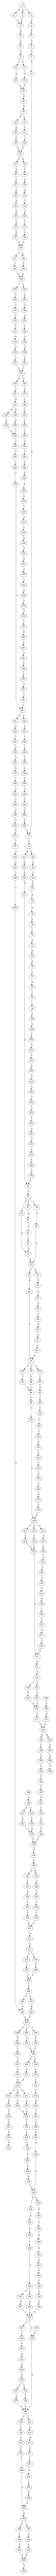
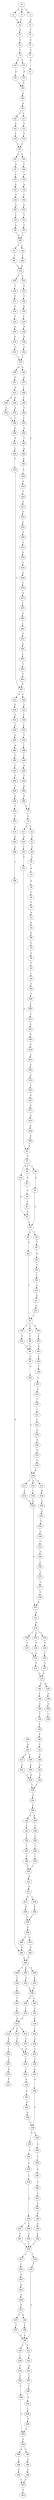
  strict digraph {
    fontname="Liberation Serif"
    node [fontname="Liberation Serif"]
    edge [fontname="Liberation Serif"]
    S0
    S1
    S2
    S3
    S4
    S5
    S6
    S7
    S8
    S9
    S10
    S11
    S12
    S13
    S14
    S15
    S16
    S17
    S18
    S19
    S20
    S21
    S22
    S23
    S24
    S25
    S26
    S27
    S28
    S29
    S30
    S31
    S32
    S33
    S34
    S35
    S36
    S37
    S38
    S39
    S40
    S41
    S42
    S43
    S44
    S45
    S46
    S47
    S48
    S49
    S50
    S51
    S52
    S53
    S54
    S55
    S56
    S57
    S58
    S59
    S60
    S61
    S62
    S63
    S64
    S65
    S66
    S67
    S68
    S69
    S70
    S71
    S72
    S73
    S74
    S75
    S76
    S77
    S78
    S79
    S80
    S81
    S82
    S83
    S84
    S85
    S86
    S87
    S88
    S89
    S90
    S91
    S92
    S93
    S94
    S95
    S96
    S97
    S98
    S99
    S100
    S101
    S102
    S103
    S104
    S105
    S106
    S107
    S108
    S109
    S110
    S111
    S112
    S113
    S114
    S115
    S116
    S117
    S118
    S119
    S120
    S121
    S122
    S123
    S124
    S125
    S126
    S127
    S128
    S129
    S130
    S131
    S132
    S133
    S134
    S135
    S136
    S137
    S138
    S139
    S140
    S141
    S142
    S143
    S144
    S145
    S146
    S147
    S148
    S149
    S150
+   S151
    S152
    S153
    S154
    S155
    S156
    S157
    S158
    S159
    S160
    S161
    S162
    S163
    S164
    S165
    S166
    S167
    S168
    S169
    S170
    S171
    S172
    S173
    S174
    S175
    S176
    S177
    S178
    S179
    S180
    S181
    S182
    S183
    S184
    S185
    S186
    S187
    S188
    S189
    S190
    S191
    S192
    S193
    S194
    S195
    S196
    S197
    S198
    S199
    S200
    S201
    S203
    S204
    S205
    S207
    S208
    S209
    S206
    S210
    S211
    S212
    S213
    S214
    S215
    S216
    S217
    S218
    S219
    S220
    S221
    S222
    S223
    S224
    S225
    S226
    S227
    S228
    S229
    S230
    S231
    S232
    S233
    S234
    S235
    S236
    S237
    S238
    S239
    S240
    S241
    S242
    S243
    S244
    S245
    S246
    S247
    S248
    S249
    S250
    S251
    S252
    S253
    S254
    S255
    S256
    S257
    S258
    S259
    S260
    S261
    S262
    S263
    S264
    S265
    S266
    S267
    S268
    S269
    S270
    S271
    S272
    S273
    S274
    S275
    S276
    S277
    S278
    S279
    S280
    S281
    S282
    S283
    S284
    S285
    S286
    S287
    S288
    S289
    S290
    S291
    S292
    S293
    S294
    S295
    S296
    S297
    S298
    S299
    S300
    S301
    S302
    S303
    S304
    S305
    S306
    S307
    S308
    S309
    S310
    S311
    S312
    S313
    S314
    S315
    S316
    S317
    S318
    S319
    S320
    S321
    S322
    S323
    S324
    S325
    S326
    S327
    S328
    S329
    S330
    S331
    S332
    S333
    S334
    S335
    S336
    S337
    S338
    S339
    S340
    S341
    S342
    S343
    S344
    S345
    S346
    S347
    S348
    S349
    S350
    S351
    S352
    S353
    S354
    S355
    S356
    S357
    S358
    S359
    S360
    S361
    S362
    S363
    S364
    S365
    S366
    S367
    S368
    S369
    S370
    S371
    S372
    S373
    S374
    S375
    S376
    S377
    S378
    S379
    S380
    S381
    S382
    S383
    S384
    S385
    S386
    S387
    S388
    S389
    S390
    S391
    S392
    S393
    S394
    S0 -> S1 [label=G]
    S0 -> S2 [label=G]
    S0 -> S3 [label=C]
    S1 -> S4 [label=C]
    S2 -> S4 [label=C]
    S3 -> S5 [label=G]
    S4 -> S6 [label=A]
    S5 -> S7 [label=T]
    S6 -> S8 [label=G]
    S7 -> S9 [label=G]
    S8 -> S10 [label=G]
    S9 -> S11 [label=G]
    S10 -> S12 [label=C]
    S10 -> S13 [label=T]
    S11 -> S14 [label=A]
    S12 -> S15 [label=A]
    S13 -> S16 [label=A]
    S14 -> S17 [label=G]
    S15 -> S18 [label=G]
    S16 -> S18 [label=G]
    S17 -> S19 [label=G]
    S18 -> S20 [label=A]
    S19 -> S21 [label=A]
    S19 -> S22 [label=T]
    S20 -> S23 [label=A]
    S21 -> S24 [label=A]
    S22 -> S25 [label=T]
    S23 -> S26 [label=G]
    S23 -> S27 [label=C]
    S24 -> S28 [label=C]
    S25 -> S29 [label=T]
    S26 -> S30 [label=G]
    S27 -> S31 [label=T]
    S28 -> S32 [label=G]
    S29 -> S33 [label=A]
    S30 -> S34 [label=T]
    S31 -> S35 [label=T]
    S32 -> S36 [label=A]
    S33 -> S37 [label=A]
    S34 -> S38 [label=C]
    S35 -> S38 [label=C]
    S36 -> S39 [label=A]
    S37 -> S40 [label=A]
    S38 -> S41 [label=A]
    S38 -> S42 [label=G]
    S39 -> S43 [label=T]
    S39 -> S44 [label=C]
    S39 -> S45 [label=T]
    S40 -> S46 [label=G]
    S41 -> S47 [label=A]
    S42 -> S48 [label=C]
    S43 -> S49 [label=A]
    S44 -> S50 [label=A]
    S45 -> S51 [label=A]
    S46 -> S52 [label=T]
    S47 -> S53 [label=C]
    S48 -> S54 [label=A]
    S49 -> S55 [label=G]
    S50 -> S55 [label=G]
    S51 -> S56 [label=G]
    S52 -> S57 [label=A]
    S53 -> S58 [label=G]
    S54 -> S59 [label=A]
    S55 -> S60 [label=G]
    S55 -> S61 [label=T]
    S56 -> S62 [label=T]
    S57 -> S63 [label=A]
    S58 -> S64 [label=A]
    S59 -> S65 [label=C]
    S60 -> S66 [label=A]
    S61 -> S67 [label=T]
    S62 -> S49 [label=A]
    S63 -> S68 [label=A]
    S64 -> S69 [label=A]
    S65 -> S70 [label=G]
    S66 -> S71 [label=C]
    S67 -> S72 [label=A]
    S68 -> S73 [label=G]
    S69 -> S74 [label=C]
    S70 -> S75 [label=T]
    S71 -> S76 [label=C]
    S71 -> S77 [label=T]
    S71 -> S78 [label=A]
    S72 -> S79 [label=T]
    S73 -> S80 [label=A]
    S74 -> S81 [label=G]
    S75 -> S82 [label=G]
    S76 -> S83 [label=T]
    S77 -> S84 [label=T]
    S78 -> S85 [label=T]
    S79 -> S86 [label=C]
    S80 -> S87 [label=T]
    S81 -> S88 [label=G]
    S82 -> S88 [label=G]
    S83 -> S89 [label=A]
    S84 -> S89 [label=A]
    S85 -> S90 [label=G]
    S86 -> S91 [label=A]
    S87 -> S92 [label=C]
    S88 -> S93 [label=T]
    S88 -> S94 [label=C]
    S89 -> S95 [label=G]
    S90 -> S96 [label=T]
    S91 -> S97 [label=A]
    S92 -> S98 [label=T]
    S93 -> S99 [label=C]
    S94 -> S100 [label=C]
    S95 -> S101 [label=A]
    S96 -> S102 [label=T]
    S97 -> S103 [label=A]
    S98 -> S104 [label=T]
    S99 -> S105 [label=G]
    S100 -> S105 [label=G]
    S101 -> S106 [label=A]
    S102 -> S107 [label=C]
    S103 -> S71 [label=C]
    S104 -> S108 [label=T]
    S105 -> S109 [label=T]
    S105 -> S110 [label=C]
    S106 -> S111 [label=C]
    S106 -> S112 [label=A]
    S106 -> S113 [label=G]
    S107 -> S114 [label=C]
    S108 -> S115 [label=G]
    S109 -> S116 [label=T]
    S110 -> S117 [label=A]
    S111 -> S118 [label=C]
    S112 -> S119 [label=C]
    S113 -> S120 [label=A]
    S114 -> S121 [label=T]
    S115 -> S122 [label=A]
    S116 -> S123 [label=T]
    S117 -> S124 [label=T]
    S118 -> S125 [label=G]
    S119 -> S125 [label=G]
    S120 -> S126 [label=G]
    S121 -> S127 [label=C]
    S122 -> S128 [label=A]
    S123 -> S129 [label=C]
    S124 -> S130 [label=A]
    S125 -> S131 [label=G]
    S126 -> S132 [label=A]
    S127 -> S133 [label=C]
    S128 -> S134 [label=G]
    S129 -> S135 [label=T]
    S130 -> S136 [label=C]
    S131 -> S137 [label=A]
    S132 -> S138 [label=T]
    S133 -> S139 [label=A]
    S134 -> S140 [label=G]
    S135 -> S141 [label=A]
    S136 -> S142 [label=A]
    S137 -> S143 [label=A]
    S138 -> S144 [label=A]
    S139 -> S145 [label=A]
    S140 -> S146 [label=G]
    S141 -> S147 [label=G]
    S142 -> S148 [label=A]
    S143 -> S149 [label=C]
    S143 -> S150 [label=G]
+   S143 -> S151 [label=T]
    S144 -> S152 [label=G]
    S145 -> S153 [label=A]
    S146 -> S154 [label=G]
    S147 -> S155 [label=T]
    S148 -> S156 [label=T]
    S149 -> S157 [label=T]
    S150 -> S158 [label=T]
+   S151 -> S159 [label=T]
    S152 -> S160 [label=A]
    S153 -> S161 [label=A]
    S154 -> S162 [label=T]
    S155 -> S163 [label=C]
    S156 -> S163 [label=C]
    S157 -> S164 [label=G]
    S158 -> S164 [label=G]
    S159 -> S165 [label=C]
    S160 -> S166 [label=C]
    S161 -> S106 [label=A]
    S162 -> S167 [label=A]
    S163 -> S168 [label=A]
    S163 -> S169 [label=G]
    S164 -> S170 [label=T]
    S165 -> S171 [label=T]
    S166 -> S172 [label=T]
    S167 -> S173 [label=G]
    S168 -> S174 [label=G]
    S169 -> S175 [label=A]
    S170 -> S176 [label=A]
    S171 -> S176 [label=A]
    S172 -> S177 [label=A]
    S173 -> S178 [label=G]
    S174 -> S179 [label=A]
    S175 -> S180 [label=C]
    S176 -> S181 [label=A]
    S176 -> S182 [label=G]
    S177 -> S183 [label=G]
    S178 -> S184 [label=A]
    S179 -> S185 [label=A]
    S179 -> S186 [label=G]
    S180 -> S187 [label=C]
    S181 -> S188 [label=A]
    S182 -> S189 [label=T]
    S183 -> S131 [label=G]
    S184 -> S190 [label=G]
    S185 -> S191 [label=A]
    S186 -> S192 [label=A]
    S187 -> S193 [label=T]
    S188 -> S194 [label=A]
    S189 -> S195 [label=G]
    S190 -> S36 [label=A]
    S191 -> S196 [label=C]
    S192 -> S196 [label=C]
    S193 -> S197 [label=C]
    S194 -> S198 [label=G]
    S195 -> S199 [label=C]
    S196 -> S200 [label=G]
    S197 -> S201 [label=A]
    S199 -> S203 [label=T]
    S200 -> S204 [label=A]
    S201 -> S205 [label=T]
    S203 -> S207 [label=T]
    S204 -> S208 [label=C]
    S205 -> S209 [label=A]
    S207 -> S211 [label=G]
    S208 -> S212 [label=T]
    S209 -> S213 [label=G]
    S206 -> S210 [label=A]
    S210 -> S214 [label=G]
    S210 -> S215 [label=A]
    S211 -> S216 [label=A]
    S212 -> S217 [label=A]
    S213 -> S218 [label=A]
    S214 -> S219 [label=C]
    S215 -> S220 [label=C]
    S216 -> S221 [label=A]
    S217 -> S222 [label=G]
    S217 -> S223 [label=A]
    S218 -> S224 [label=A]
    S219 -> S225 [label=A]
    S220 -> S225 [label=A]
    S221 -> S226 [label=A]
    S222 -> S227 [label=T]
    S223 -> S228 [label=G]
    S224 -> S229 [label=T]
    S225 -> S230 [label=T]
    S226 -> S230 [label=T]
    S227 -> S231 [label=C]
    S228 -> S232 [label=T]
    S229 -> S233 [label=A]
    S230 -> S234 [label=A]
    S231 -> S235 [label=C]
    S232 -> S236 [label=T]
    S233 -> S237 [label=G]
    S234 -> S238 [label=G]
    S235 -> S239 [label=T]
    S236 -> S240 [label=G]
    S237 -> S241 [label=G]
    S238 -> S242 [label=G]
    S238 -> S243 [label=A]
    S239 -> S244 [label=C]
    S240 -> S245 [label=A]
    S241 -> S246 [label=A]
    S242 -> S247 [label=C]
    S243 -> S248 [label=A]
    S244 -> S249 [label=C]
    S245 -> S250 [label=C]
    S246 -> S251 [label=G]
    S247 -> S252 [label=T]
    S248 -> S253 [label=G]
    S249 -> S254 [label=T]
    S250 -> S255 [label=T]
    S251 -> S256 [label=G]
    S252 -> S257 [label=C]
    S253 -> S258 [label=G]
    S254 -> S259 [label=T]
    S255 -> S260 [label=T]
    S256 -> S261 [label=T]
    S257 -> S262 [label=C]
    S258 -> S263 [label=C]
    S259 -> S264 [label=A]
    S260 -> S265 [label=T]
    S261 -> S266 [label=G]
    S262 -> S267 [label=C]
    S263 -> S267 [label=C]
    S264 -> S268 [label=A]
    S265 -> S269 [label=G]
    S266 -> S270 [label=C]
    S267 -> S271 [label=A]
    S268 -> S17 [label=G]
    S269 -> S272 [label=T]
    S270 -> S273 [label=A]
    S271 -> S274 [label=A]
    S272 -> S275 [label=T]
    S273 -> S276 [label=C]
    S274 -> S277 [label=G]
    S274 -> S278 [label=C]
    S275 -> S279 [label=A]
    S276 -> S280 [label=A]
    S277 -> S281 [label=T]
    S278 -> S282 [label=T]
    S279 -> S283 [label=G]
    S280 -> S284 [label=C]
    S281 -> S285 [label=T]
    S282 -> S285 [label=T]
    S283 -> S286 [label=C]
    S284 -> S287 [label=T]
    S285 -> S288 [label=G]
    S286 -> S289 [label=C]
    S287 -> S290 [label=G]
    S288 -> S291 [label=G]
    S288 -> S292 [label=C]
    S289 -> S293 [label=A]
    S290 -> S294 [label=C]
    S291 -> S295 [label=A]
    S292 -> S293 [label=A]
    S293 -> S296 [label=G]
    S294 -> S297 [label=T]
    S295 -> S296 [label=G]
    S296 -> S298 [label=C]
    S296 -> S299 [label=T]
    S296 -> S300 [label=G]
    S297 -> S301 [label=T]
    S298 -> S302 [label=T]
    S299 -> S303 [label=T]
    S300 -> S304 [label=T]
    S301 -> S217 [label=A]
    S302 -> S305 [label=C]
    S303 -> S306 [label=A]
    S304 -> S306 [label=A]
    S305 -> S307 [label=T]
    S306 -> S308 [label=G]
    S306 -> S309 [label=A]
    S307 -> S310 [label=C]
    S308 -> S311 [label=C]
    S309 -> S312 [label=C]
    S310 -> S313 [label=A]
    S311 -> S313 [label=A]
    S312 -> S314 [label=T]
    S313 -> S315 [label=C]
    S313 -> S316 [label=T]
    S313 -> S317 [label=T]
    S314 -> S318 [label=C]
    S315 -> S319 [label=T]
    S316 -> S320 [label=A]
    S317 -> S321 [label=T]
    S318 -> S322 [label=A]
    S319 -> S323 [label=A]
    S320 -> S324 [label=C]
    S321 -> S323 [label=A]
    S322 -> S325 [label=C]
    S323 -> S326 [label=C]
    S324 -> S327 [label=G]
    S325 -> S328 [label=A]
    S326 -> S329 [label=C]
    S327 -> S330 [label=G]
    S328 -> S331 [label=G]
    S329 -> S332 [label=A]
    S330 -> S333 [label=T]
    S331 -> S334 [label=A]
    S332 -> S335 [label=G]
    S334 -> S336 [label=G]
    S335 -> S337 [label=A]
    S336 -> S338 [label=G]
    S336 -> S339 [label=C]
    S337 -> S340 [label=A]
    S338 -> S341 [label=G]
    S339 -> S342 [label=G]
    S340 -> S336 [label=G]
    S341 -> S343 [label=G]
    S342 -> S344 [label=T]
    S343 -> S345 [label=C]
    S344 -> S346 [label=A]
    S345 -> S347 [label=A]
    S346 -> S348 [label=G]
    S347 -> S349 [label=C]
    S347 -> S350 [label=T]
    S348 -> S351 [label=G]
    S349 -> S352 [label=T]
    S350 -> S353 [label=T]
    S351 -> S354 [label=A]
    S352 -> S355 [label=C]
    S353 -> S355 [label=C]
    S354 -> S356 [label=G]
    S355 -> S357 [label=C]
-   S355 -> S361 [label=T]
+   S355 -> S358 [label=T]
    S356 -> S359 [label=G]
    S357 -> S360 [label=C]
    S358 -> S361 [label=T]
    S359 -> S362 [label=T]
    S360 -> S363 [label=A]
    S361 -> S364 [label=G]
    S362 -> S355 [label=C]
    S363 -> S365 [label=A]
    S364 -> S366 [label=C]
    S364 -> S367 [label=T]
    S365 -> S368 [label=A]
    S366 -> S369 [label=T]
    S367 -> S370 [label=T]
    S368 -> S371 [label=A]
    S369 -> S372 [label=T]
    S370 -> S373 [label=A]
    S371 -> S374 [label=G]
    S371 -> S375 [label=A]
    S372 -> S376 [label=T]
    S373 -> S377 [label=C]
    S374 -> S378 [label=T]
    S375 -> S379 [label=T]
    S376 -> S380 [label=T]
    S377 -> S381 [label=C]
    S378 -> S364 [label=G]
    S379 -> S364 [label=G]
    S380 -> S382 [label=A]
    S381 -> S383 [label=A]
    S382 -> S384 [label=G]
    S383 -> S385 [label=C]
    S384 -> S386 [label=A]
    S384 -> S387 [label=G]
    S385 -> S388 [label=T]
    S386 -> S389 [label=C]
    S387 -> S390 [label=A]
    S388 -> S382 [label=A]
    S389 -> S391 [label=G]
    S390 -> S392 [label=G]
    S391 -> S393 [label=T]
    S392 -> S393 [label=T]
    S393 -> S394 [label=A]
  }
